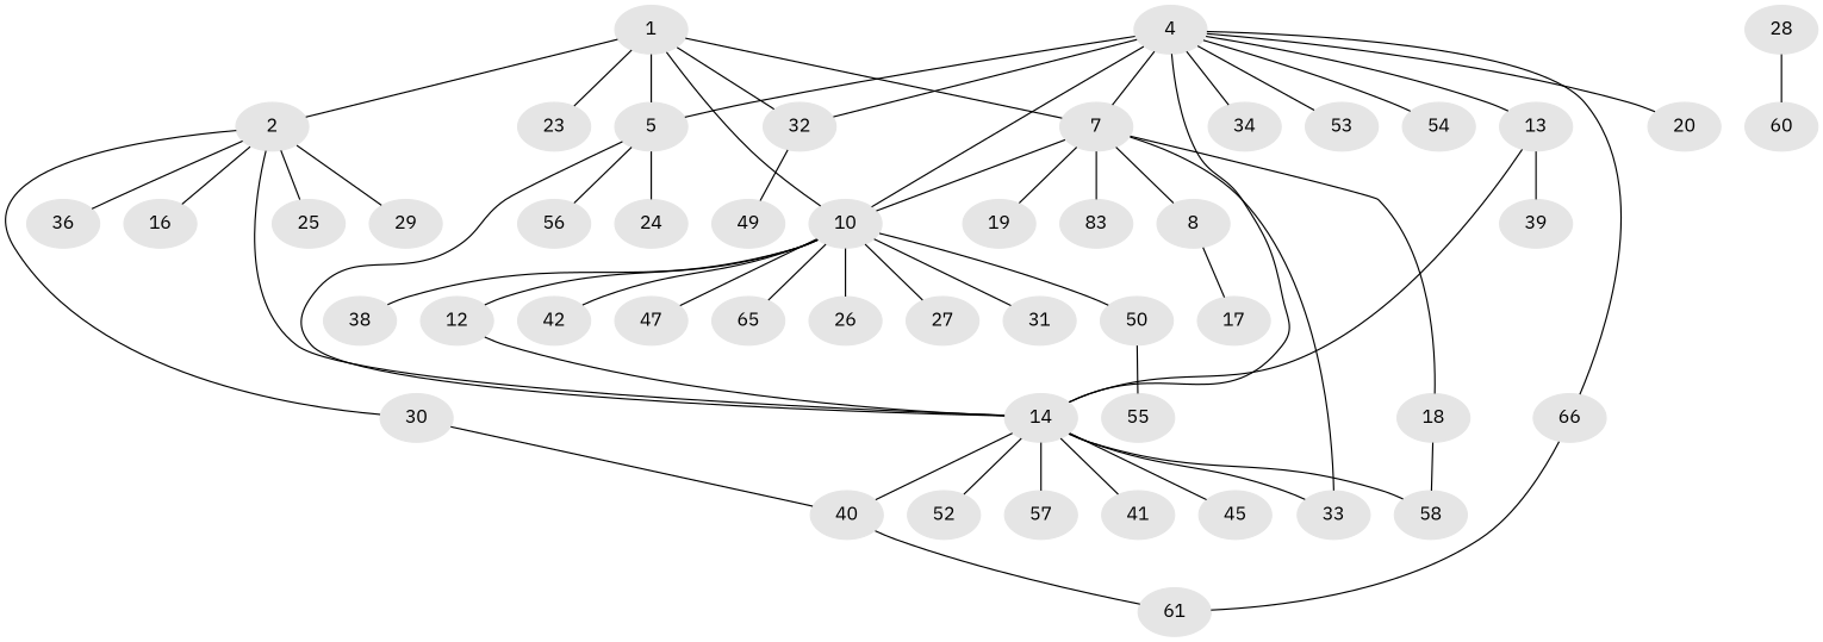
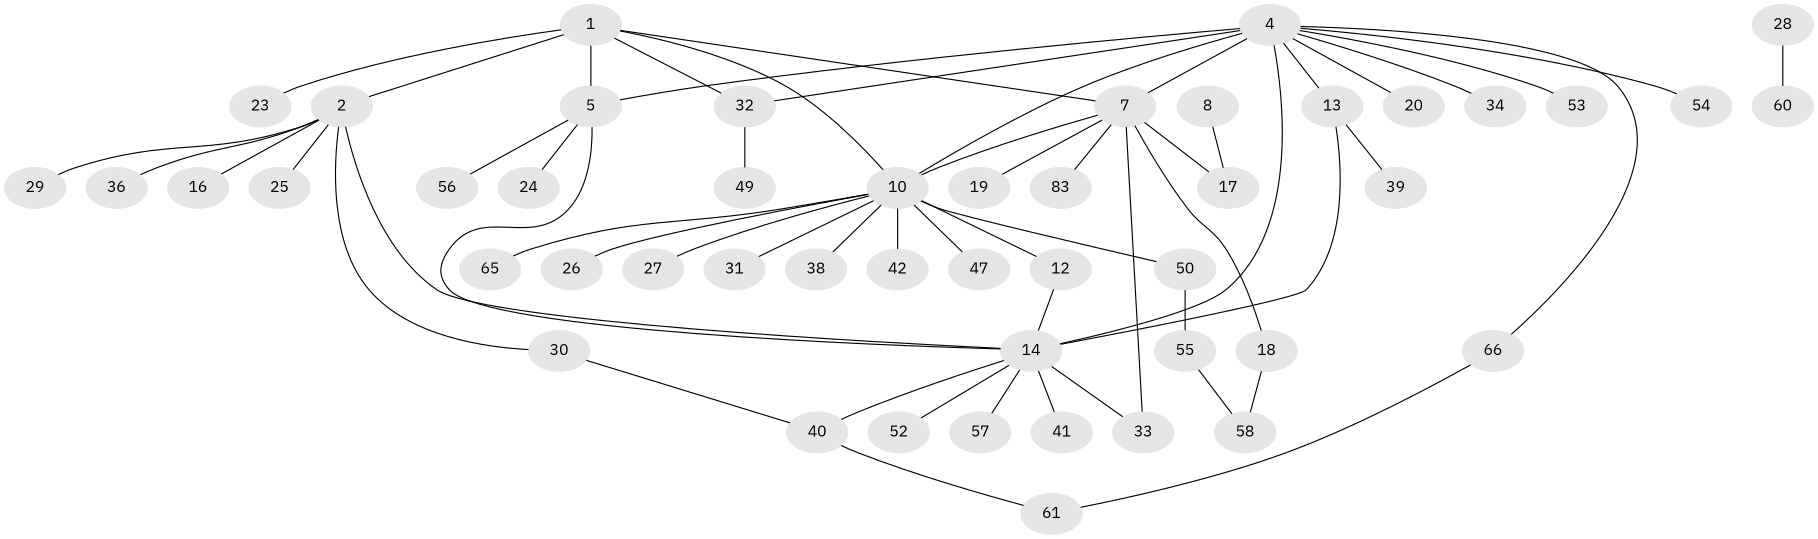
  graph {
    fontname="IBM Plex Sans"
    node [color=gray90 fontname="IBM Plex Sans" style=filled]
    edge [fontname="IBM Plex Sans"]
    1 [super="+21"]
    2 [super="+3"]
    5 [super="+6"]
    7 [super="+9"]
    10 [super="+11"]
    23 [super="+59"]
    32 [super="+37"]
    14 [super="+35"]
    25
    29
    30
    36
    n13 [label=16]
    24
    56
    8 [super="+22"]
    18 [super="+44"]
    19
    33
    n20 [label=83]
    12 [super="+62"]
    26
    27
    31
    38
    42
    47
    50
    65
    49
    40 [super="+48"]
    41
-   45
    52
    57
    58 [super="+64"]
    4 [super="+15"]
    13 [super="+16"]
    20
    34
    53 [super="+63"]
    54
    66
    39
    61
    17
    28 [super="+51"]
    60
    55
    1 -- 2 [weight=2]
    1 -- 5
    1 -- 7
    1 -- 10
    1 -- 23
    1 -- 32
    2 -- 14
    2 -- 25
    2 -- 29
    2 -- 30
    2 -- 36
    2 -- n13
    5 -- 14
    5 -- 24
    5 -- 56
    7 -- 10
-   7 -- 8 [weight=2]
+   7 -- 17 [weight=2]
    7 -- 18
    7 -- 19
    7 -- 33
    7 -- n20
    10 -- 12 [weight=2]
    10 -- 26
    10 -- 27
    10 -- 31
    10 -- 38
    10 -- 42
    10 -- 47
    10 -- 50
    10 -- 65
    32 -- 49
    14 -- 33
    14 -- 40
    14 -- 41
-   14 -- 45
    14 -- 52
    14 -- 57
-   14 -- 58
+   55 -- 58
    30 -- 40
    8 -- 17
    18 -- 58
    12 -- 14
    50 -- 55
    40 -- 61
    4 -- 5 [weight=2]
    4 -- 7 [weight=2]
    4 -- 10
    4 -- 32
    4 -- 14
    4 -- 13
    4 -- 20
    4 -- 34
    4 -- 53
    4 -- 54
    4 -- 66
    13 -- 14
    13 -- 39
    66 -- 61
    28 -- 60
  }
